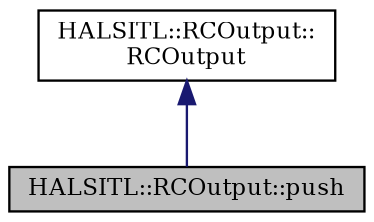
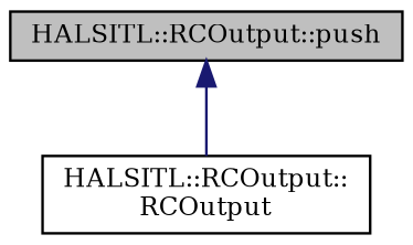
  digraph {
    rankdir=TB
    fontname="DejaVu Serif"
    node [color=black fontname="DejaVu Serif" fontsize=10 shape=record style=filled]
    n1 [fillcolor=grey75 fontcolor=black height=0.2 label="HALSITL::RCOutput::push" width=0.4]
    n2 [fillcolor=white height=0.2 label="HALSITL::RCOutput::\lRCOutput" width=0.4]
-   n2 -> n1 [color=midnightblue dir=back fontname="DejaVu Serif" fontsize=10 labelfontname=Helvetica labelfontsize=10 style=solid]
+   n1 -> n2 [color=midnightblue dir=back fontname="DejaVu Serif" fontsize=10 labelfontname=Helvetica labelfontsize=10 style=solid]
  }
